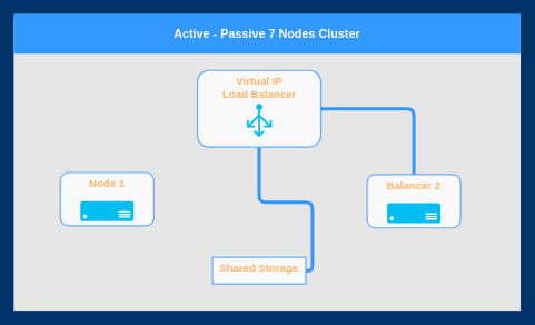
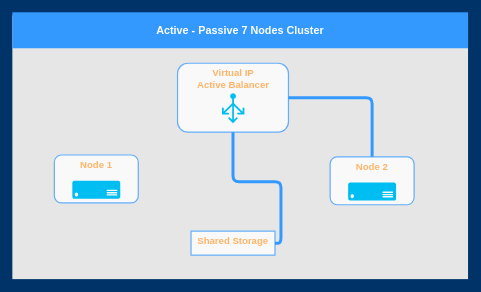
  <mxCell id="0" />
  <mxCell id="1" parent="0" />
  <mxCell id="2" value="" style="rounded=0;whiteSpace=wrap;html=1;dashed=1;strokeColor=none;strokeWidth=2;fillColor=#E6E6E6;fontFamily=Verdana;fontSize=12;fontColor=#00BEF2" parent="1" vertex="1"><mxGeometry x="20" y="25" width="760" height="440" as="geometry" /></mxCell>
  <mxCell id="3" value="Active - Passive 7 Nodes Cluster" style="whiteSpace=wrap;html=1;dashed=1;strokeColor=none;strokeWidth=2;fillColor=#3399FF;fontFamily=Helvetica;fontSize=18;fontColor=#FFFFFF;fontStyle=1;rounded=0;shadow=0;comic=0;" parent="1" vertex="1"><mxGeometry x="20" y="20" width="760" height="60" as="geometry" /></mxCell>
  <mxCell id="4" value="&lt;font style=&quot;font-size: 16px&quot;&gt;Node 1&lt;/font&gt;" style="rounded=1;whiteSpace=wrap;html=1;strokeColor=#3399FF;strokeWidth=2;fillColor=#FFFFFF;fontFamily=Helvetica;fontSize=14;fontColor=#FFB366;opacity=75;verticalAlign=top;fontStyle=1" parent="1" vertex="1"><mxGeometry x="90" y="258" width="140" height="80" as="geometry" /></mxCell>
- <mxCell id="5" value="&lt;div style=&quot;font-size: 16px&quot;&gt;&lt;font style=&quot;font-size: 16px&quot;&gt;Virtual IP&lt;/font&gt;&lt;/div&gt;&lt;div style=&quot;font-size: 16px&quot;&gt;&lt;font style=&quot;font-size: 16px&quot;&gt;Load Balancer&lt;br&gt;&lt;/font&gt;&lt;/div&gt;&lt;div style=&quot;font-size: 16px&quot;&gt;&lt;font style=&quot;font-size: 16px&quot;&gt;&lt;br&gt;&lt;/font&gt;&lt;/div&gt;" style="rounded=1;whiteSpace=wrap;html=1;strokeColor=#3399FF;strokeWidth=2;fillColor=#FFFFFF;fontFamily=Helvetica;fontSize=14;fontColor=#FFB366;opacity=75;verticalAlign=top;fontStyle=1" parent="1" vertex="1"><mxGeometry x="295.5" y="105" width="185" height="115" as="geometry" /></mxCell>
+ <mxCell id="5" value="&lt;div style=&quot;font-size: 16px&quot;&gt;&lt;font style=&quot;font-size: 16px&quot;&gt;Virtual IP&lt;/font&gt;&lt;/div&gt;&lt;div style=&quot;font-size: 16px&quot;&gt;&lt;font style=&quot;font-size: 16px&quot;&gt;Active Balancer&lt;br&gt;&lt;/font&gt;&lt;/div&gt;&lt;div style=&quot;font-size: 16px&quot;&gt;&lt;font style=&quot;font-size: 16px&quot;&gt;&lt;br&gt;&lt;/font&gt;&lt;/div&gt;" style="rounded=1;whiteSpace=wrap;html=1;strokeColor=#3399FF;strokeWidth=2;fillColor=#FFFFFF;fontFamily=Helvetica;fontSize=14;fontColor=#FFB366;opacity=75;verticalAlign=top;fontStyle=1" parent="1" vertex="1"><mxGeometry x="295.5" y="105" width="185" height="115" as="geometry" /></mxCell>
  <mxCell id="6" value="" style="verticalLabelPosition=bottom;html=1;verticalAlign=top;align=center;strokeColor=none;fillColor=#00BEF2;shape=mxgraph.azure.load_balancer_generic;pointerEvents=1;" parent="1" vertex="1"><mxGeometry x="369.5" y="155" width="37.5" height="50" as="geometry" /></mxCell>
  <mxCell id="7" value="" style="verticalLabelPosition=bottom;html=1;verticalAlign=top;align=center;strokeColor=none;fillColor=#00BEF2;shape=mxgraph.azure.server;" parent="1" vertex="1"><mxGeometry x="120" y="301" width="80" height="30" as="geometry" /></mxCell>
- <mxCell id="8" value="&lt;font style=&quot;font-size: 16px&quot;&gt;Balancer 2&lt;br&gt;&lt;/font&gt;" style="rounded=1;whiteSpace=wrap;html=1;strokeColor=#3399FF;strokeWidth=2;fillColor=#FFFFFF;fontFamily=Helvetica;fontSize=14;fontColor=#FFB366;opacity=75;verticalAlign=top;fontStyle=1" parent="1" vertex="1"><mxGeometry x="550" y="261" width="140" height="80" as="geometry" /></mxCell>
+ <mxCell id="8" value="&lt;font style=&quot;font-size: 16px&quot;&gt;Node 2&lt;br&gt;&lt;/font&gt;" style="rounded=1;whiteSpace=wrap;html=1;strokeColor=#3399FF;strokeWidth=2;fillColor=#FFFFFF;fontFamily=Helvetica;fontSize=14;fontColor=#FFB366;opacity=75;verticalAlign=top;fontStyle=1" parent="1" vertex="1"><mxGeometry x="550" y="261" width="140" height="80" as="geometry" /></mxCell>
  <mxCell id="9" value="" style="verticalLabelPosition=bottom;html=1;verticalAlign=top;align=center;strokeColor=none;fillColor=#00BEF2;shape=mxgraph.azure.server;" parent="1" vertex="1"><mxGeometry x="580" y="304" width="80" height="30" as="geometry" /></mxCell>
  <mxCell id="10" value="" style="endArrow=none;startArrow=none;html=1;strokeColor=#3399FF;strokeWidth=5;entryX=1;entryY=0.5;entryDx=0;entryDy=0;exitX=0.5;exitY=0;exitDx=0;exitDy=0;edgeStyle=orthogonalEdgeStyle;startFill=0;endFill=0;" parent="1" source="8" target="5" edge="1"><mxGeometry width="50" height="50" relative="1" as="geometry"><mxPoint x="-180" y="655" as="sourcePoint" /><mxPoint x="-130" y="605" as="targetPoint" /></mxGeometry></mxCell>
  <mxCell id="11" value="&lt;font style=&quot;font-size: 16px&quot;&gt;Shared Storage&lt;/font&gt;" style="whiteSpace=wrap;html=1;strokeColor=#3399FF;strokeWidth=2;fillColor=#FFFFFF;fontFamily=Helvetica;fontSize=14;fontColor=#FFB366;opacity=75;verticalAlign=top;fontStyle=1;rounded=0;" parent="1" vertex="1"><mxGeometry x="318" y="385" width="140" height="40" as="geometry" /></mxCell>
  <mxCell id="12" value="" style="endArrow=none;html=1;strokeColor=#3399FF;strokeWidth=5;exitX=1;exitY=0.5;exitDx=0;exitDy=0;edgeStyle=orthogonalEdgeStyle;" parent="1" source="11" target="5" edge="1"><mxGeometry width="50" height="50" relative="1" as="geometry"><mxPoint x="-180" y="545" as="sourcePoint" /><mxPoint x="-130" y="495" as="targetPoint" /></mxGeometry></mxCell>
  <mxCell id="13" value="" style="shape=image;html=1;verticalAlign=top;verticalLabelPosition=bottom;labelBackgroundColor=#ffffff;imageAspect=0;aspect=fixed;image=https://cdn0.iconfinder.com/data/icons/elasto-online-store/26/00-ELASTOFONT-STORE-READY_close-128.png;rounded=0;shadow=0;comic=0;strokeColor=#3399FF;fontColor=#FF0000;" parent="1" vertex="1"><mxGeometry x="90" y="238" width="127" height="127" as="geometry" /></mxCell>
